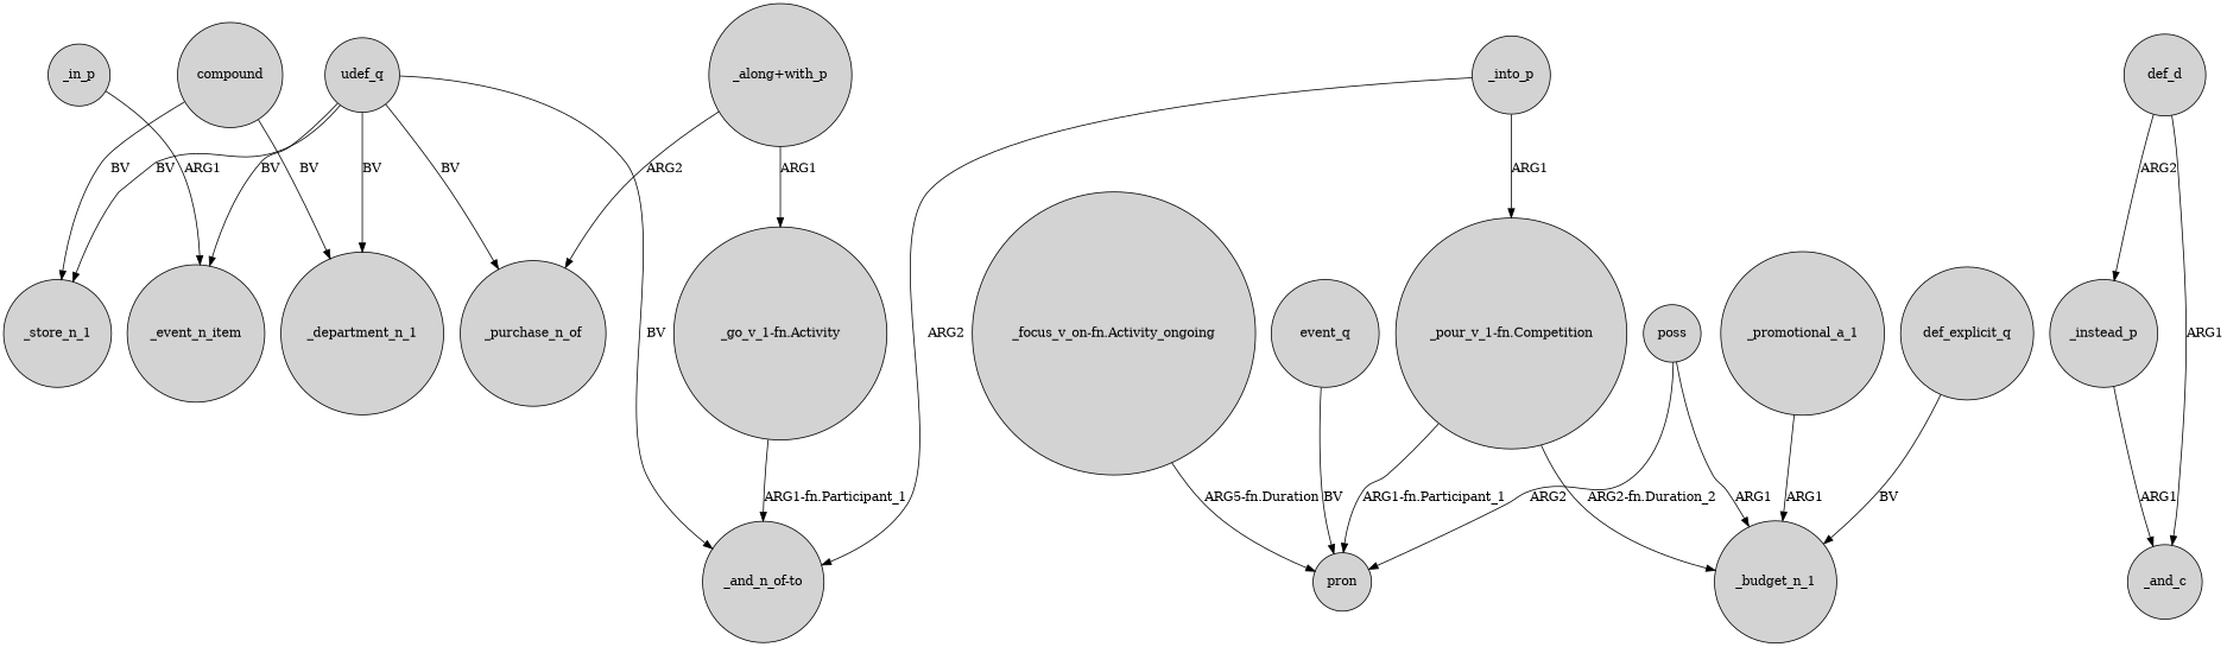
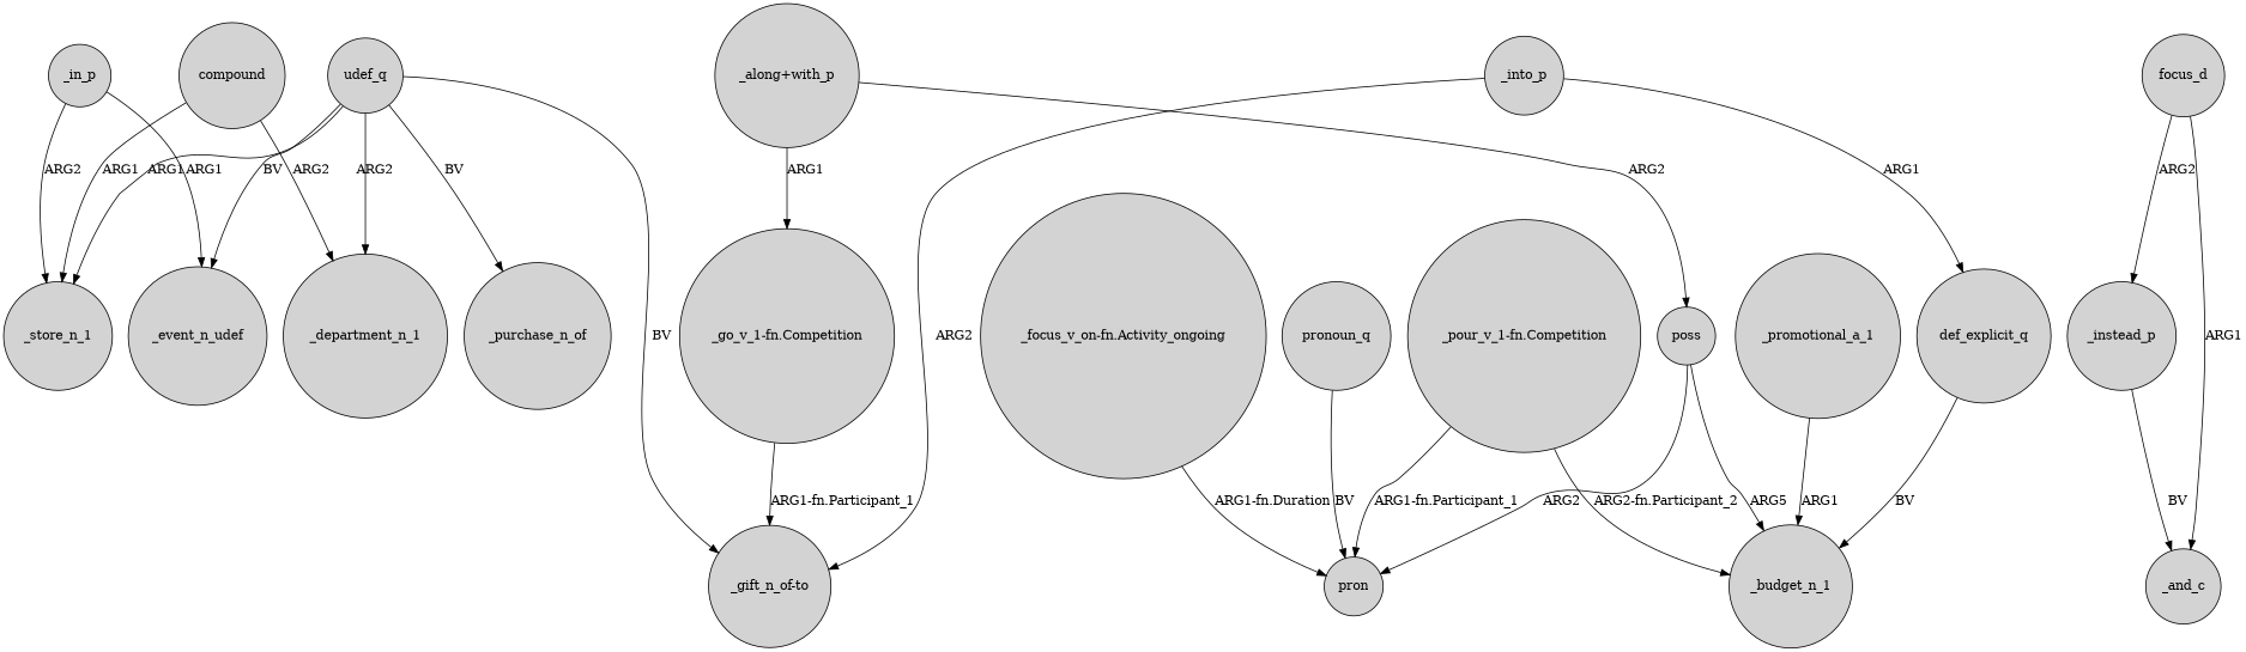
  digraph {
    node [shape=circle style=filled]
    _in_p
-   _event_n_item
+   _event_n_item [label=_event_n_udef]
    _store_n_1
    udef_q
-   "_gift_n_of-to" [label="_and_n_of-to"]
+   "_gift_n_of-to"
    _purchase_n_of
    _department_n_1
    "_pour_v_1-fn.Competition"
    pron
    _budget_n_1
    _into_p
    "_along+with_p"
-   "_go_v_1-fn.Competition" [label="_go_v_1-fn.Activity"]
-   focus_d [label=def_d]
+   "_go_v_1-fn.Competition"
+   focus_d
    _instead_p
    _and_c
    def_explicit_q
-   pronoun_q [label=event_q]
+   pronoun_q
    poss
    "_focus_v_on-fn.Activity_ongoing"
    compound
    _promotional_a_1
    _in_p -> _event_n_item [label=ARG1]
+   _in_p -> _store_n_1 [label=ARG2]
    udef_q -> _event_n_item [label=BV]
-   udef_q -> _store_n_1 [label=BV]
+   udef_q -> _store_n_1 [label=ARG1]
    udef_q -> "_gift_n_of-to" [label=BV]
    udef_q -> _purchase_n_of [label=BV]
-   udef_q -> _department_n_1 [label=BV]
+   udef_q -> _department_n_1 [label=ARG2]
    "_pour_v_1-fn.Competition" -> pron [label="ARG1-fn.Participant_1"]
-   "_pour_v_1-fn.Competition" -> _budget_n_1 [label="ARG2-fn.Duration_2"]
+   "_pour_v_1-fn.Competition" -> _budget_n_1 [label="ARG2-fn.Participant_2"]
    _into_p -> "_gift_n_of-to" [label=ARG2]
-   _into_p -> "_pour_v_1-fn.Competition" [label=ARG1]
-   "_along+with_p" -> _purchase_n_of [label=ARG2]
+   _into_p -> def_explicit_q [label=ARG1]
+   "_along+with_p" -> poss [label=ARG2]
    "_along+with_p" -> "_go_v_1-fn.Competition" [label=ARG1]
    "_go_v_1-fn.Competition" -> "_gift_n_of-to" [label="ARG1-fn.Participant_1"]
    focus_d -> _instead_p [label=ARG2]
    focus_d -> _and_c [label=ARG1]
-   _instead_p -> _and_c [label=ARG1]
+   _instead_p -> _and_c [label=BV]
    def_explicit_q -> _budget_n_1 [label=BV]
    pronoun_q -> pron [label=BV]
    poss -> pron [label=ARG2]
-   poss -> _budget_n_1 [label=ARG1]
-   "_focus_v_on-fn.Activity_ongoing" -> pron [label="ARG5-fn.Duration"]
-   compound -> _store_n_1 [label=BV]
-   compound -> _department_n_1 [label=BV]
+   poss -> _budget_n_1 [label=ARG5]
+   "_focus_v_on-fn.Activity_ongoing" -> pron [label="ARG1-fn.Duration"]
+   compound -> _store_n_1 [label=ARG1]
+   compound -> _department_n_1 [label=ARG2]
    _promotional_a_1 -> _budget_n_1 [label=ARG1]
  }
